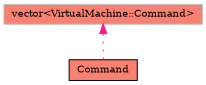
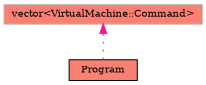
  digraph {
    fontname="DejaVu Serif"
    node [fillcolor=salmon fontname="DejaVu Serif" fontsize=10 shape=record style=filled]
-   n1 [color=black fontcolor=black height=0.2 label=Command width=0.4]
+   n1 [color=black fontcolor=black height=0.2 label=Program width=0.4]
    n2 [color=grey75 height=0.2 label="vector\<VirtualMachine::Command\>" width=0.4]
    n2 -> n1 [color=deeppink dir=back fontname="DejaVu Serif" fontsize=10 labelfontname=Helvetica labelfontsize=10 style=dotted]
  }
